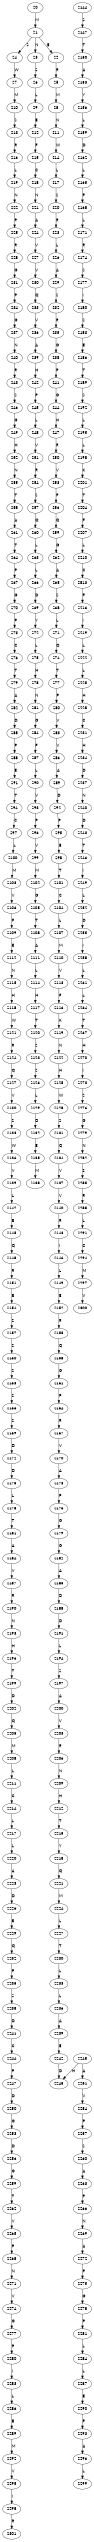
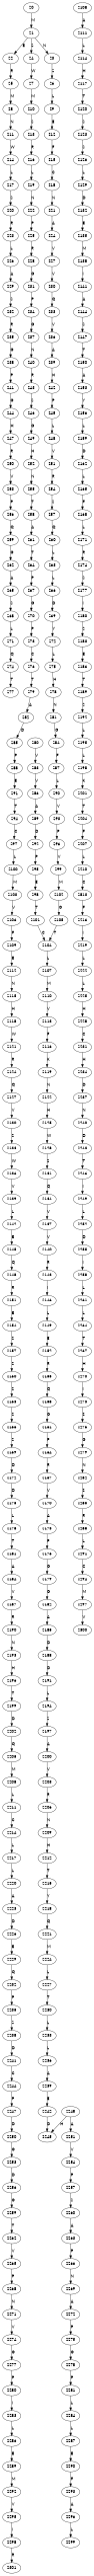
  strict digraph {
    fontname=Lato
    node [fontname=Lato]
    edge [fontname=Lato]
    S0
    S1
    S2
    S3
    S4
    S5
    S6
    S7
    S8
    S9
    S10
    S11
    S12
    S13
    S14
    S15
    S16
    S17
    S18
    S19
    S20
    S21
    S22
    S23
    S24
    S25
    S26
    S27
    S28
    S29
    S30
    S31
    S32
    S33
    S34
    S35
    S36
    S37
    S38
    S39
    S40
    S41
    S42
    S43
    S44
    S45
    S46
    S47
    S48
    S49
    S50
    S51
    S52
    S53
    S54
    S55
    S56
    S57
    S58
    S59
    S60
    S61
    S62
    S63
    S64
    S65
    S66
    S67
    S68
    S69
    S70
    S71
    S72
    S73
    S74
    S75
    S76
    S77
    S78
    S79
    S80
    S81
    S82
    S83
    S84
    S85
    S86
    S87
    S88
    S89
    S90
    S91
    S92
    S93
    S94
    S95
    S96
    S97
    S98
    S99
    S100
    S101
    S102
    S103
    S104
    S105
    S106
    S107
    S108
    S109
    S110
    S111
    S112
    S113
    S114
    S115
    S116
    S117
    S118
    S119
    S120
    S121
    S122
    S123
    S124
    S125
    S126
    S127
    S128
    S129
    S130
    S131
    S132
    S133
    S134
    S135
    S136
    S137
    S138
    S139
    S140
+   S141
    S142
    S143
    S144
    S145
    S146
    S147
    S148
    S149
    S150
    S151
    S152
    S153
    S154
    S155
    S156
    S157
    S158
    S159
    S160
    S161
    S162
    S163
    S164
    S165
    S166
    S167
    S168
    S169
    S170
    S171
    S172
    S173
    S174
    S175
    S176
    S177
    S178
    S179
    S180
    S181
    S182
    S183
    S184
    S185
    S186
    S187
    S188
    S189
    S190
    S191
    S192
    S193
    S194
    S195
    S196
    S197
    S198
    S199
    S200
    S201
    S202
    S203
    S204
    S205
    S206
    S207
    S208
    S209
    S210
    S211
    S212
    n214 [label=S813]
    S214
    S215
    S216
    S217
    S218
    S219
    S220
    S221
    S222
    S223
    S224
    S225
    S226
    S227
    S228
    S229
    S230
    S231
    S232
    S233
    S234
    S235
    S236
    S237
    S238
    S239
    S240
    S241
    S242
    S243
    S244
    S245
    S246
    S247
    S249
    S250
    S248
    S251
    S252
    S253
    S254
    S255
    S256
    S257
    S258
    S259
    S260
    S261
    S262
    S263
    S264
    S265
    S266
    S267
    S268
    S269
    S270
    S271
    S272
    S273
    S274
    S275
    S276
    S277
    S278
    S279
    S280
    S281
    S282
    S283
    S284
    S285
    S286
    S287
    S288
    S289
    S290
    S291
    S292
    S293
    S294
    S295
    S296
    S297
    S298
    S299
    S300
    S301
    S0 -> S1 [label=M]
    S1 -> S2 [label=E]
    S1 -> S3 [label=N]
    S1 -> S4 [label=S]
    S2 -> S5 [label=R]
    S3 -> S6 [label=S]
    S4 -> S7 [label=W]
    S5 -> S8 [label=M]
    S6 -> S9 [label=L]
    S7 -> S10 [label=M]
    S8 -> S11 [label=N]
    S9 -> S12 [label=E]
    S10 -> S13 [label=S]
    S11 -> S14 [label=W]
    S12 -> S15 [label=F]
    S13 -> S16 [label=R]
    S14 -> S17 [label=L]
    S15 -> S18 [label=C]
    S16 -> S19 [label=L]
    S17 -> S20 [label=S]
    S18 -> S21 [label=N]
    S19 -> S22 [label=N]
    S20 -> S23 [label=R]
    S21 -> S24 [label=A]
    S22 -> S25 [label=P]
    S23 -> S26 [label=L]
    S24 -> S27 [label=V]
    S25 -> S28 [label=R]
    S26 -> S29 [label=A]
    S27 -> S30 [label=V]
    S28 -> S31 [label=G]
    S29 -> S32 [label=S]
    S30 -> S33 [label=Q]
    S31 -> S34 [label=P]
    S32 -> S35 [label=R]
    S33 -> S36 [label=V]
    S34 -> S37 [label=G]
    S35 -> S38 [label=G]
    S36 -> S39 [label=A]
    S37 -> S40 [label=N]
    S38 -> S41 [label=P]
    S39 -> S42 [label=H]
    S40 -> S43 [label=R]
    S41 -> S44 [label=G]
    S42 -> S45 [label=P]
    S43 -> S46 [label=S]
    S44 -> S47 [label=H]
    S45 -> S48 [label=L]
    S46 -> S49 [label=G]
    S47 -> S50 [label=R]
    S48 -> S51 [label=V]
    S49 -> S52 [label=H]
    S50 -> S53 [label=V]
    S51 -> S54 [label=R]
    S52 -> S55 [label=N]
    S53 -> S56 [label=P]
    S54 -> S57 [label=S]
    S55 -> S58 [label=T]
    S56 -> S59 [label=Q]
    S57 -> S60 [label=Q]
    S58 -> S61 [label=A]
    S59 -> S62 [label=G]
    S60 -> S63 [label=L]
    S61 -> S64 [label=T]
    S62 -> S65 [label=A]
    S63 -> S66 [label=L]
    S64 -> S67 [label=P]
    S65 -> S68 [label=S]
    S66 -> S69 [label=D]
    S67 -> S70 [label=G]
    S68 -> S71 [label=L]
    S69 -> S72 [label=Y]
    S70 -> S73 [label=P]
    S71 -> S74 [label=Q]
    S72 -> S75 [label=L]
    S73 -> S76 [label=C]
    S74 -> S77 [label=T]
    S75 -> S78 [label=H]
    S76 -> S79 [label=T]
-   S77 -> S80 [label=P]
    S78 -> S81 [label=N]
    S79 -> S82 [label=A]
    S80 -> S83 [label=V]
    S81 -> S84 [label=G]
    S82 -> S85 [label=D]
    S83 -> S86 [label=V]
    S84 -> S87 [label=F]
    S85 -> S88 [label=P]
    S86 -> S89 [label=A]
    S87 -> S90 [label=L]
    S88 -> S91 [label=E]
    S89 -> S92 [label=D]
    S90 -> S93 [label=V]
    S91 -> S94 [label=T]
    S92 -> S95 [label=P]
    S93 -> S96 [label=P]
    S94 -> S97 [label=C]
    S95 -> S98 [label=E]
    S96 -> S99 [label=V]
    S97 -> S100 [label=L]
    S98 -> S101 [label=T]
    S99 -> S102 [label=M]
    S100 -> S103 [label=M]
    S101 -> S104 [label=C]
    S102 -> S105 [label=G]
    S103 -> S106 [label=V]
    S104 -> S107 [label=L]
-   S105 -> S108 [label=T]
+   S105 -> S104 [label=T]
    S106 -> S109 [label=F]
    S107 -> S110 [label=M]
    S108 -> S111 [label=A]
    S109 -> S112 [label=E]
    S110 -> S113 [label=V]
    S111 -> S114 [label=L]
    S112 -> S115 [label=N]
    S113 -> S116 [label=F]
    S114 -> S117 [label=H]
    S115 -> S118 [label=H]
    S116 -> S119 [label=K]
    S117 -> S120 [label=T]
    S118 -> S121 [label=W]
    S119 -> S122 [label=N]
    S120 -> S123 [label=S]
    S121 -> S124 [label=R]
    S122 -> S125 [label=H]
    S123 -> S126 [label=S]
    S124 -> S127 [label=Q]
    S125 -> S128 [label=W]
    S126 -> S129 [label=L]
    S127 -> S130 [label=V]
    S128 -> S131 [label=S]
    S129 -> S132 [label=D]
    S130 -> S133 [label=S]
    S131 -> S134 [label=Q]
    S132 -> S135 [label=E]
    S133 -> S136 [label=W]
    S134 -> S137 [label=V]
    S135 -> S138 [label=M]
    S136 -> S139 [label=V]
    S137 -> S140 [label=V]
+   S138 -> S141 [label=I]
    S139 -> S142 [label=L]
    S140 -> S143 [label=R]
+   S141 -> S144 [label=A]
    S142 -> S145 [label=E]
    S143 -> S146 [label=I]
    S144 -> S147 [label=S]
    S145 -> S148 [label=Q]
    S146 -> S149 [label=L]
    S147 -> S150 [label=T]
    S148 -> S151 [label=R]
    S149 -> S152 [label=E]
    S150 -> S153 [label=A]
    S151 -> S154 [label=E]
    S152 -> S155 [label=R]
    S153 -> S156 [label=Y]
    S154 -> S157 [label=S]
    S155 -> S158 [label=Q]
    S156 -> S159 [label=L]
    S157 -> S160 [label=S]
    S158 -> S161 [label=G]
    S159 -> S162 [label=D]
    S160 -> S163 [label=S]
    S161 -> S164 [label=P]
    S162 -> S165 [label=L]
    S163 -> S166 [label=S]
    S164 -> S167 [label=R]
    S165 -> S168 [label=F]
    S166 -> S169 [label=S]
    S167 -> S170 [label=V]
    S168 -> S171 [label=L]
    S169 -> S172 [label=D]
    S170 -> S173 [label=A]
    S171 -> S174 [label=R]
    S172 -> S175 [label=D]
    S173 -> S176 [label=P]
    S174 -> S177 [label=S]
    S175 -> S178 [label=L]
    S176 -> S179 [label=G]
    S177 -> S180 [label=I]
    S178 -> S181 [label=T]
    S179 -> S182 [label=G]
    S180 -> S183 [label=S]
    S181 -> S184 [label=A]
    S182 -> S185 [label=A]
    S183 -> S186 [label=E]
    S184 -> S187 [label=V]
    S185 -> S188 [label=D]
    S186 -> S189 [label=T]
    S187 -> S190 [label=R]
    S188 -> S191 [label=D]
    S189 -> S192 [label=S]
    S190 -> S193 [label=N]
    S191 -> S194 [label=L]
    S192 -> S195 [label=L]
    S193 -> S196 [label=H]
    S194 -> S197 [label=S]
    S195 -> S198 [label=L]
    S196 -> S199 [label=T]
    S197 -> S200 [label=A]
    S198 -> S201 [label=K]
    S199 -> S202 [label=D]
    S200 -> S203 [label=V]
    S201 -> S204 [label=T]
    S202 -> S205 [label=Q]
    S203 -> S206 [label=R]
    S204 -> S207 [label=F]
    S205 -> S208 [label=M]
    S206 -> S209 [label=N]
    S207 -> S210 [label=L]
    S208 -> S211 [label=L]
    S209 -> S212 [label=H]
    S210 -> n214 [label=C]
    S211 -> S214 [label=C]
    S212 -> S215 [label=T]
    n214 -> S216 [label=F]
    S214 -> S217 [label=L]
    S215 -> S218 [label=Y]
    S216 -> S219 [label=I]
    S217 -> S220 [label=L]
    S218 -> S221 [label=Q]
    S219 -> S222 [label=L]
    S220 -> S223 [label=A]
    S221 -> S224 [label=M]
    S222 -> S225 [label=L]
    S223 -> S226 [label=D]
    S224 -> S227 [label=L]
    S225 -> S228 [label=H]
    S226 -> S229 [label=E]
    S227 -> S230 [label=T]
    S228 -> S231 [label=C]
    S229 -> S232 [label=Q]
    S230 -> S233 [label=L]
    S231 -> S234 [label=H]
    S232 -> S235 [label=P]
    S233 -> S236 [label=L]
    S234 -> S237 [label=D]
    S235 -> S238 [label=S]
    S236 -> S239 [label=A]
    S237 -> S240 [label=N]
    S238 -> S241 [label=D]
    S239 -> S242 [label=E]
    S240 -> S243 [label=D]
    S241 -> S244 [label=C]
    S242 -> S245 [label=D]
    S243 -> S246 [label=T]
    S244 -> S247 [label=P]
    S246 -> S249 [label=I]
    S247 -> S250 [label=D]
    S249 -> S252 [label=L]
    S250 -> S253 [label=G]
    S248 -> S245 [label=H]
    S248 -> S251 [label=A]
    S251 -> S254 [label=V]
    S252 -> S255 [label=D]
    S253 -> S256 [label=D]
    S254 -> S257 [label=P]
    S255 -> S258 [label=I]
    S256 -> S259 [label=G]
    S257 -> S260 [label=S]
    S258 -> S261 [label=L]
    S259 -> S262 [label=T]
    S260 -> S263 [label=A]
    S261 -> S264 [label=L]
    S262 -> S265 [label=V]
    S263 -> S266 [label=P]
    S264 -> S267 [label=T]
    S265 -> S268 [label=P]
    S266 -> S269 [label=N]
    S267 -> S270 [label=H]
    S268 -> S271 [label=N]
    S269 -> S272 [label=A]
    S270 -> S273 [label=I]
    S271 -> S274 [label=V]
    S272 -> S275 [label=P]
    S273 -> S276 [label=S]
    S274 -> S277 [label=G]
    S275 -> S278 [label=G]
    S276 -> S279 [label=G]
    S277 -> S280 [label=P]
    S278 -> S281 [label=P]
    S279 -> S282 [label=N]
    S280 -> S283 [label=I]
    S281 -> S284 [label=L]
    S282 -> S285 [label=S]
    S283 -> S286 [label=L]
    S284 -> S287 [label=L]
    S285 -> S288 [label=R]
    S286 -> S289 [label=E]
    S287 -> S290 [label=E]
    S288 -> S291 [label=L]
    S289 -> S292 [label=M]
    S290 -> S293 [label=F]
    S291 -> S294 [label=C]
    S292 -> S295 [label=V]
    S293 -> S296 [label=A]
    S294 -> S297 [label=M]
    S295 -> S298 [label=I]
    S296 -> S299 [label=L]
    S297 -> S300 [label=V]
    S298 -> S301 [label=R]
  }
